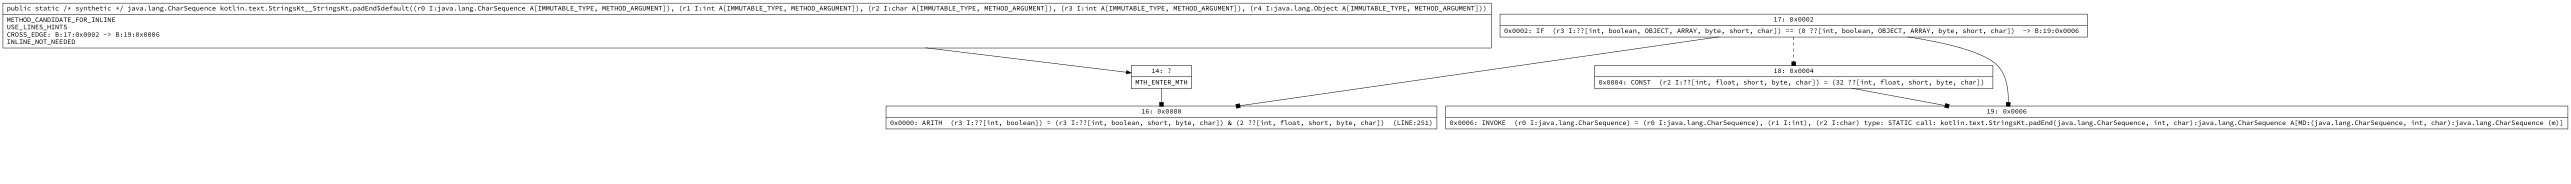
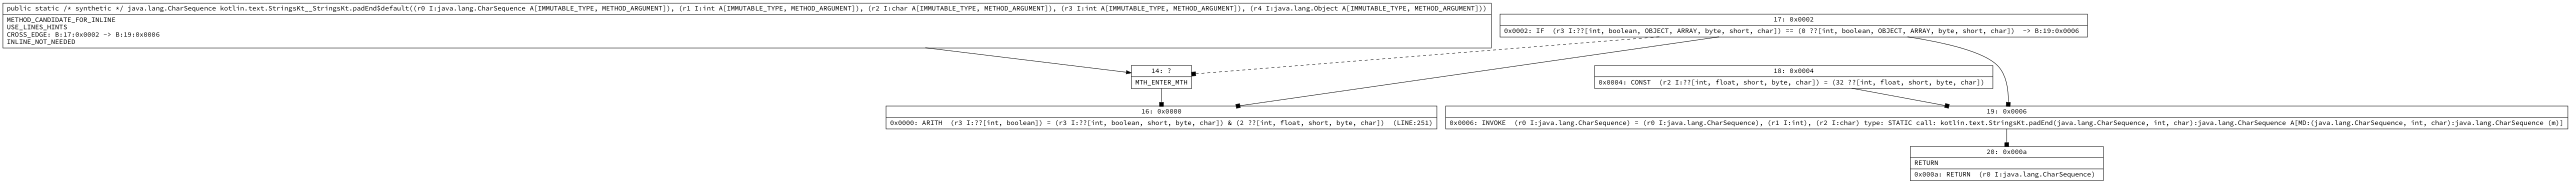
  digraph {
    fontname="Source Code Pro"
    node [fontname="Source Code Pro" shape=record]
    edge [arrowhead=box fontname="Source Code Pro"]
    n1 [label="{14\:\ ?|MTH_ENTER_MTH\l}"]
    n2 [label="{16\:\ 0x0000|0x0000: ARITH  (r3 I:??[int, boolean]) = (r3 I:??[int, boolean, short, byte, char]) & (2 ??[int, float, short, byte, char])  (LINE:251)\l}"]
    n3 [label="{17\:\ 0x0002|0x0002: IF  (r3 I:??[int, boolean, OBJECT, ARRAY, byte, short, char]) == (0 ??[int, boolean, OBJECT, ARRAY, byte, short, char])  \-\> B:19:0x0006 \l}"]
    n4 [label="{18\:\ 0x0004|0x0004: CONST  (r2 I:??[int, float, short, byte, char]) = (32 ??[int, float, short, byte, char]) \l}"]
    n5 [label="{19\:\ 0x0006|0x0006: INVOKE  (r0 I:java.lang.CharSequence) = (r0 I:java.lang.CharSequence), (r1 I:int), (r2 I:char) type: STATIC call: kotlin.text.StringsKt.padEnd(java.lang.CharSequence, int, char):java.lang.CharSequence A[MD:(java.lang.CharSequence, int, char):java.lang.CharSequence (m)]\l}"]
+   n6 [label="{20\:\ 0x000a|RETURN\l|0x000a: RETURN  (r0 I:java.lang.CharSequence) \l}"]
    n7 [label="{public static \/* synthetic *\/ java.lang.CharSequence kotlin.text.StringsKt__StringsKt.padEnd$default((r0 I:java.lang.CharSequence A[IMMUTABLE_TYPE, METHOD_ARGUMENT]), (r1 I:int A[IMMUTABLE_TYPE, METHOD_ARGUMENT]), (r2 I:char A[IMMUTABLE_TYPE, METHOD_ARGUMENT]), (r3 I:int A[IMMUTABLE_TYPE, METHOD_ARGUMENT]), (r4 I:java.lang.Object A[IMMUTABLE_TYPE, METHOD_ARGUMENT]))  | METHOD_CANDIDATE_FOR_INLINE\lUSE_LINES_HINTS\lCROSS_EDGE: B:17:0x0002 \-\> B:19:0x0006\lINLINE_NOT_NEEDED\l}"]
    n1 -> n2
    n3 -> n2
-   n3 -> n4 [style=dashed]
+   n3 -> n1 [style=dashed]
    n3 -> n5
    n4 -> n5
+   n5 -> n6
    n7 -> n1 [arrowhead=normal]
  }
